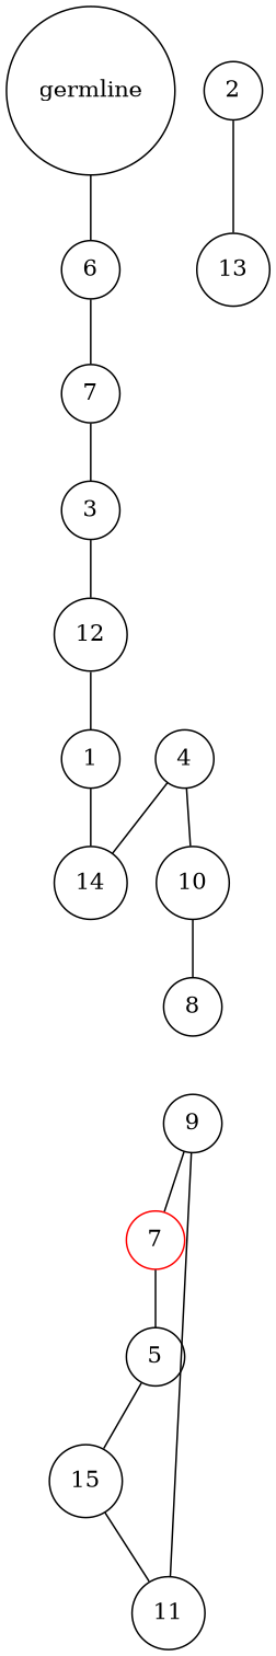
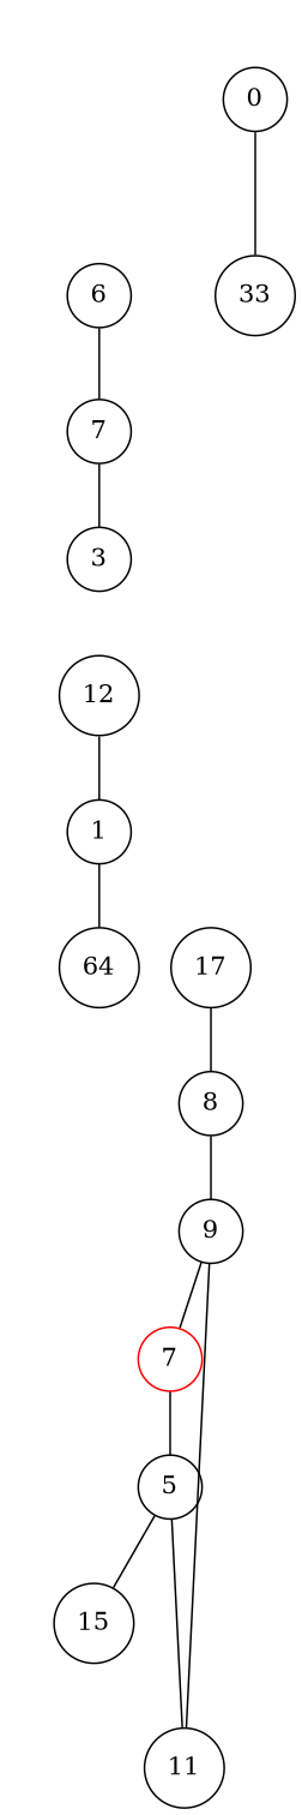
  graph {
    rankdir=UD
    splines=line
    node [shape=circle]
-   n1 [label=germline]
    n2 [label=6]
    n3 [label=7]
    n4 [label=3]
    n5 [label=12]
    n6 [label=1]
-   n7 [label=14]
-   n8 [label=4]
-   n9 [label=10]
+   n7 [label=64]
+   n9 [label=17]
    n10 [label=8]
    n11 [label=9]
    n12 [color=red label=7]
    n13 [label=5]
    n14 [label=15]
    n15 [label=11]
-   n16 [label=2]
-   n17 [label=13]
-   n1 -- n2
+   n16 [label=0]
+   n17 [label=33]
    n2 -- n3
    n3 -- n4
-   n4 -- n5
    n5 -- n6
    n6 -- n7
-   n8 -- n7
-   n8 -- n9
    n9 -- n10
+   n10 -- n11
    n11 -- n12
    n12 -- n13
    n13 -- n14
-   n14 -- n15
+   n13 -- n15
    n15 -- n11
    n16 -- n17
  }
